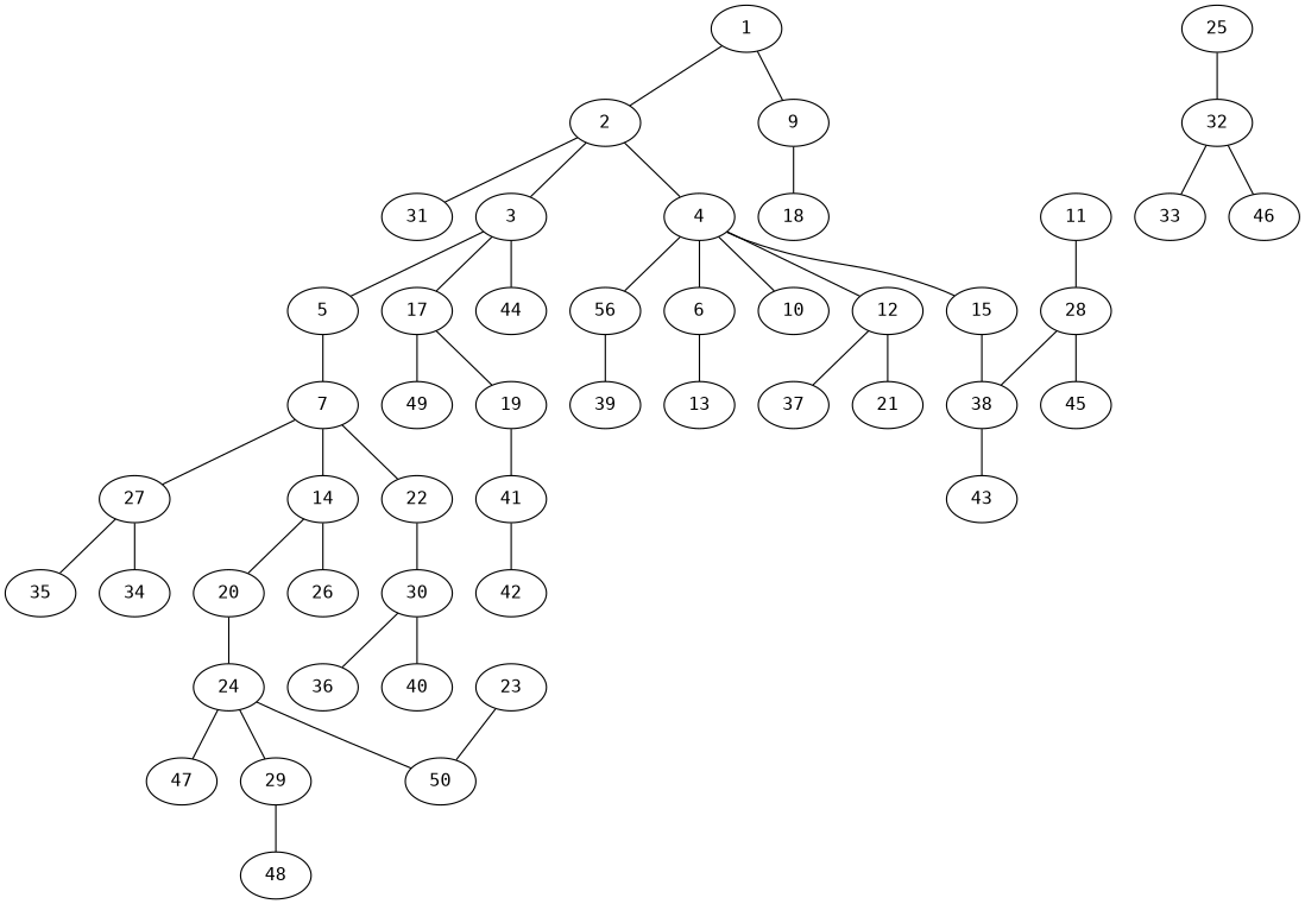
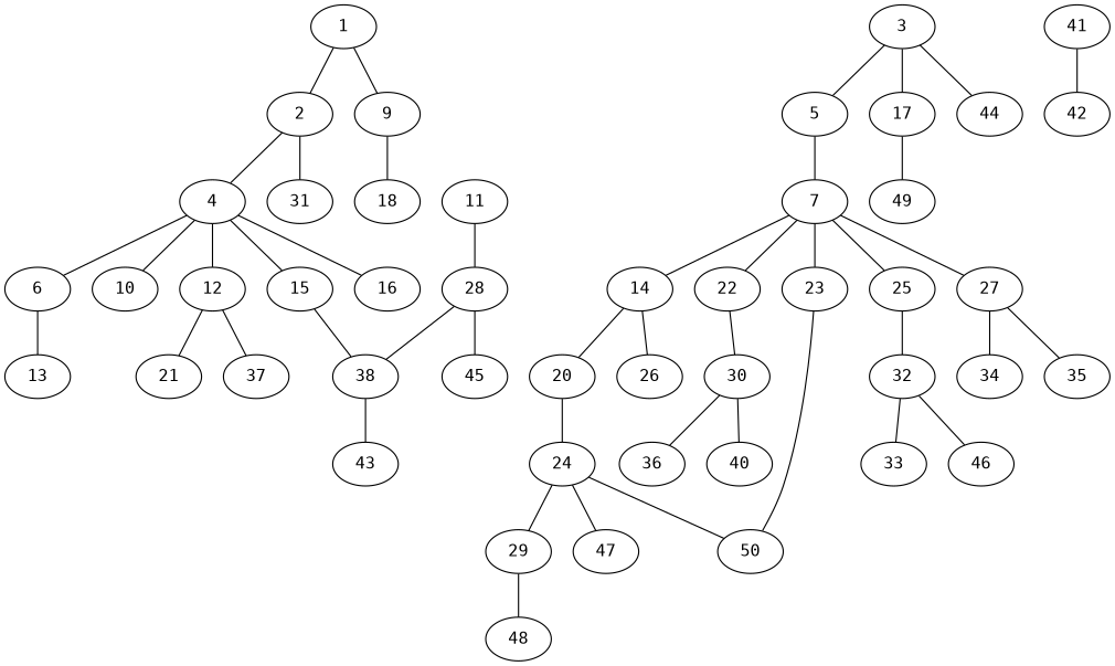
  graph {
    fontname="DejaVu Sans Mono"
    node [fontname="DejaVu Sans Mono"]
    edge [fontname="DejaVu Sans Mono"]
    1
    2
    9
    3
    4
    31
    18
    5
    17
    44
    6
    10
    12
    15
-   16 [label=56]
+   16
    11
    28
    7
-   19
    49
    13
    21
    37
    38
-   39
    14
    22
    23
    25
    27
    41
    43
    20
    26
    30
    50
    32
    34
    35
    24
    36
    40
    33
    46
    45
    29
    47
    42
    48
    1 -- 2
    1 -- 9
-   2 -- 3
    2 -- 4
    2 -- 31
    9 -- 18
    3 -- 5
    3 -- 17
    3 -- 44
    4 -- 6
    4 -- 10
    4 -- 12
    4 -- 15
    4 -- 16
    5 -- 7
-   17 -- 19
    17 -- 49
    6 -- 13
    12 -- 21
    12 -- 37
    15 -- 38
-   16 -- 39
    11 -- 28
    28 -- 38
    28 -- 45
    7 -- 14
    7 -- 22
+   7 -- 23
+   7 -- 25
    7 -- 27
-   19 -- 41
    38 -- 43
    14 -- 20
    14 -- 26
    22 -- 30
    23 -- 50
    25 -- 32
    27 -- 34
    27 -- 35
    41 -- 42
    20 -- 24
    30 -- 36
    30 -- 40
    32 -- 33
    32 -- 46
    24 -- 50
    24 -- 29
    24 -- 47
    29 -- 48
  }
